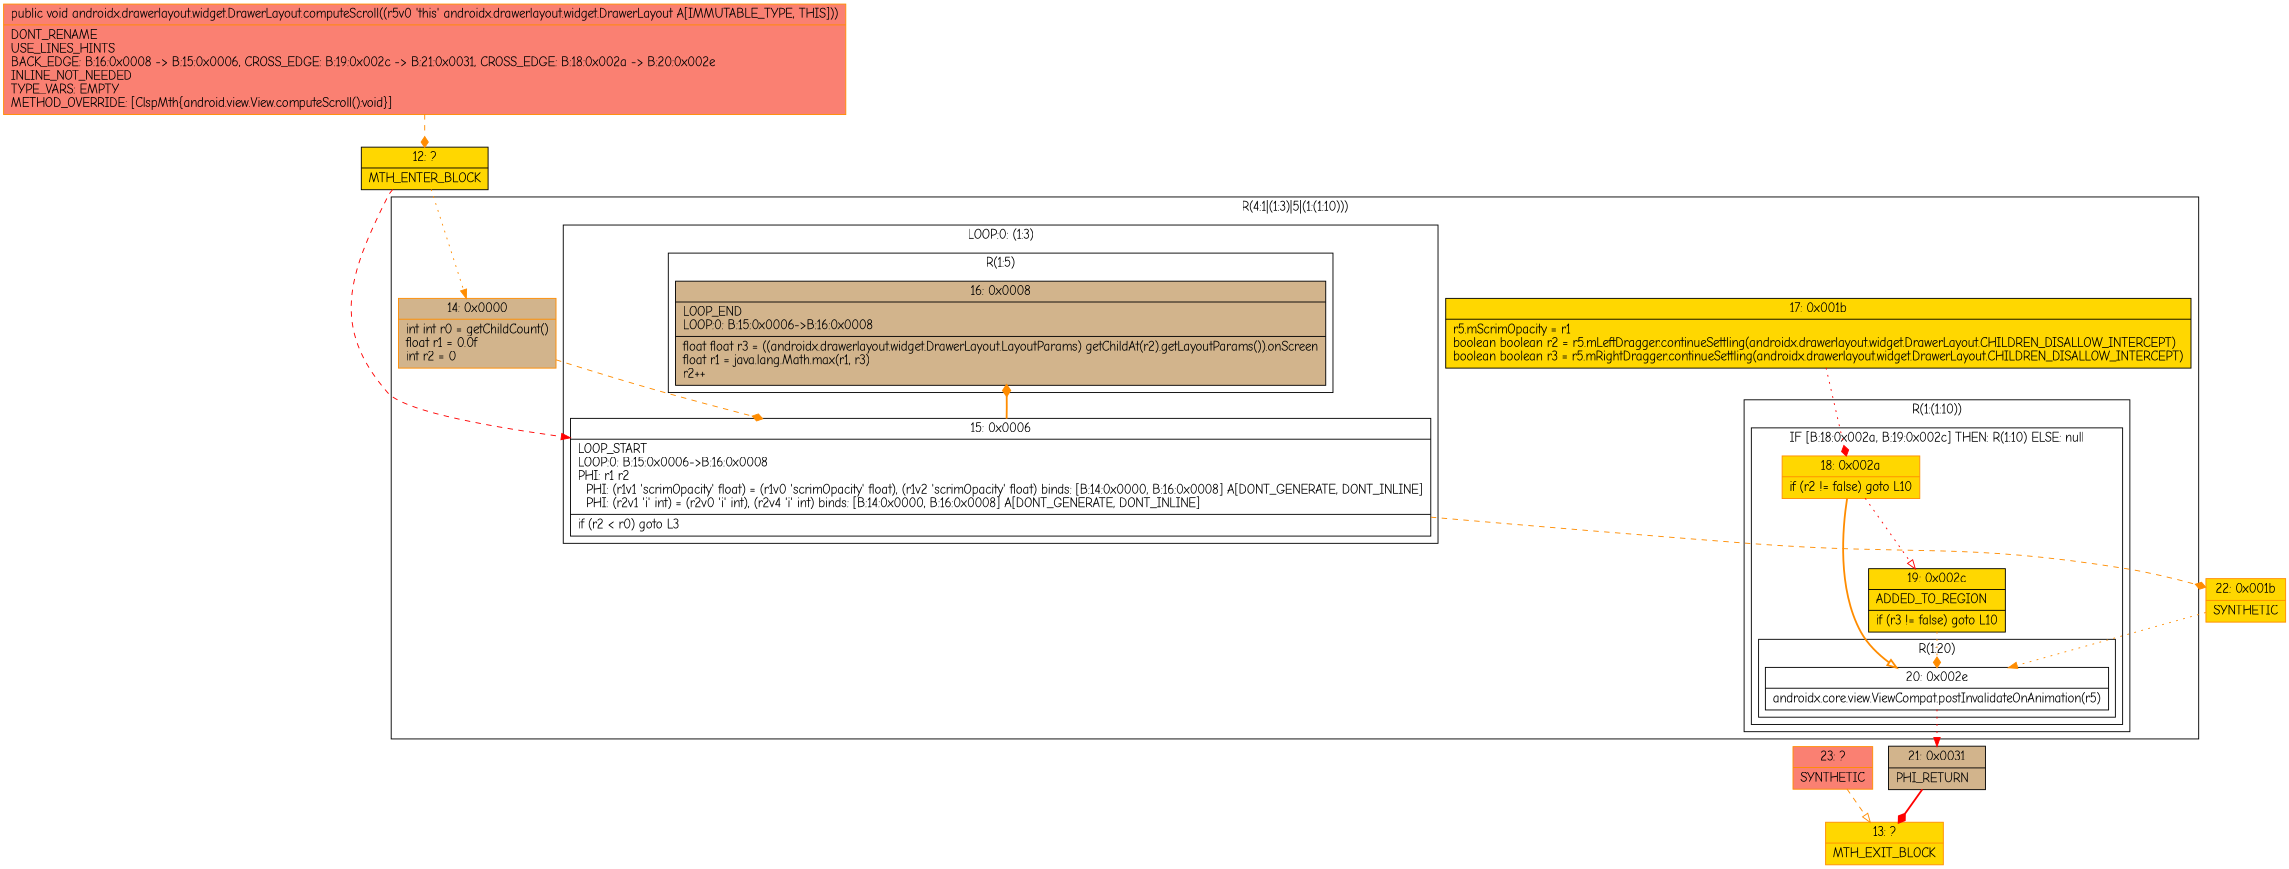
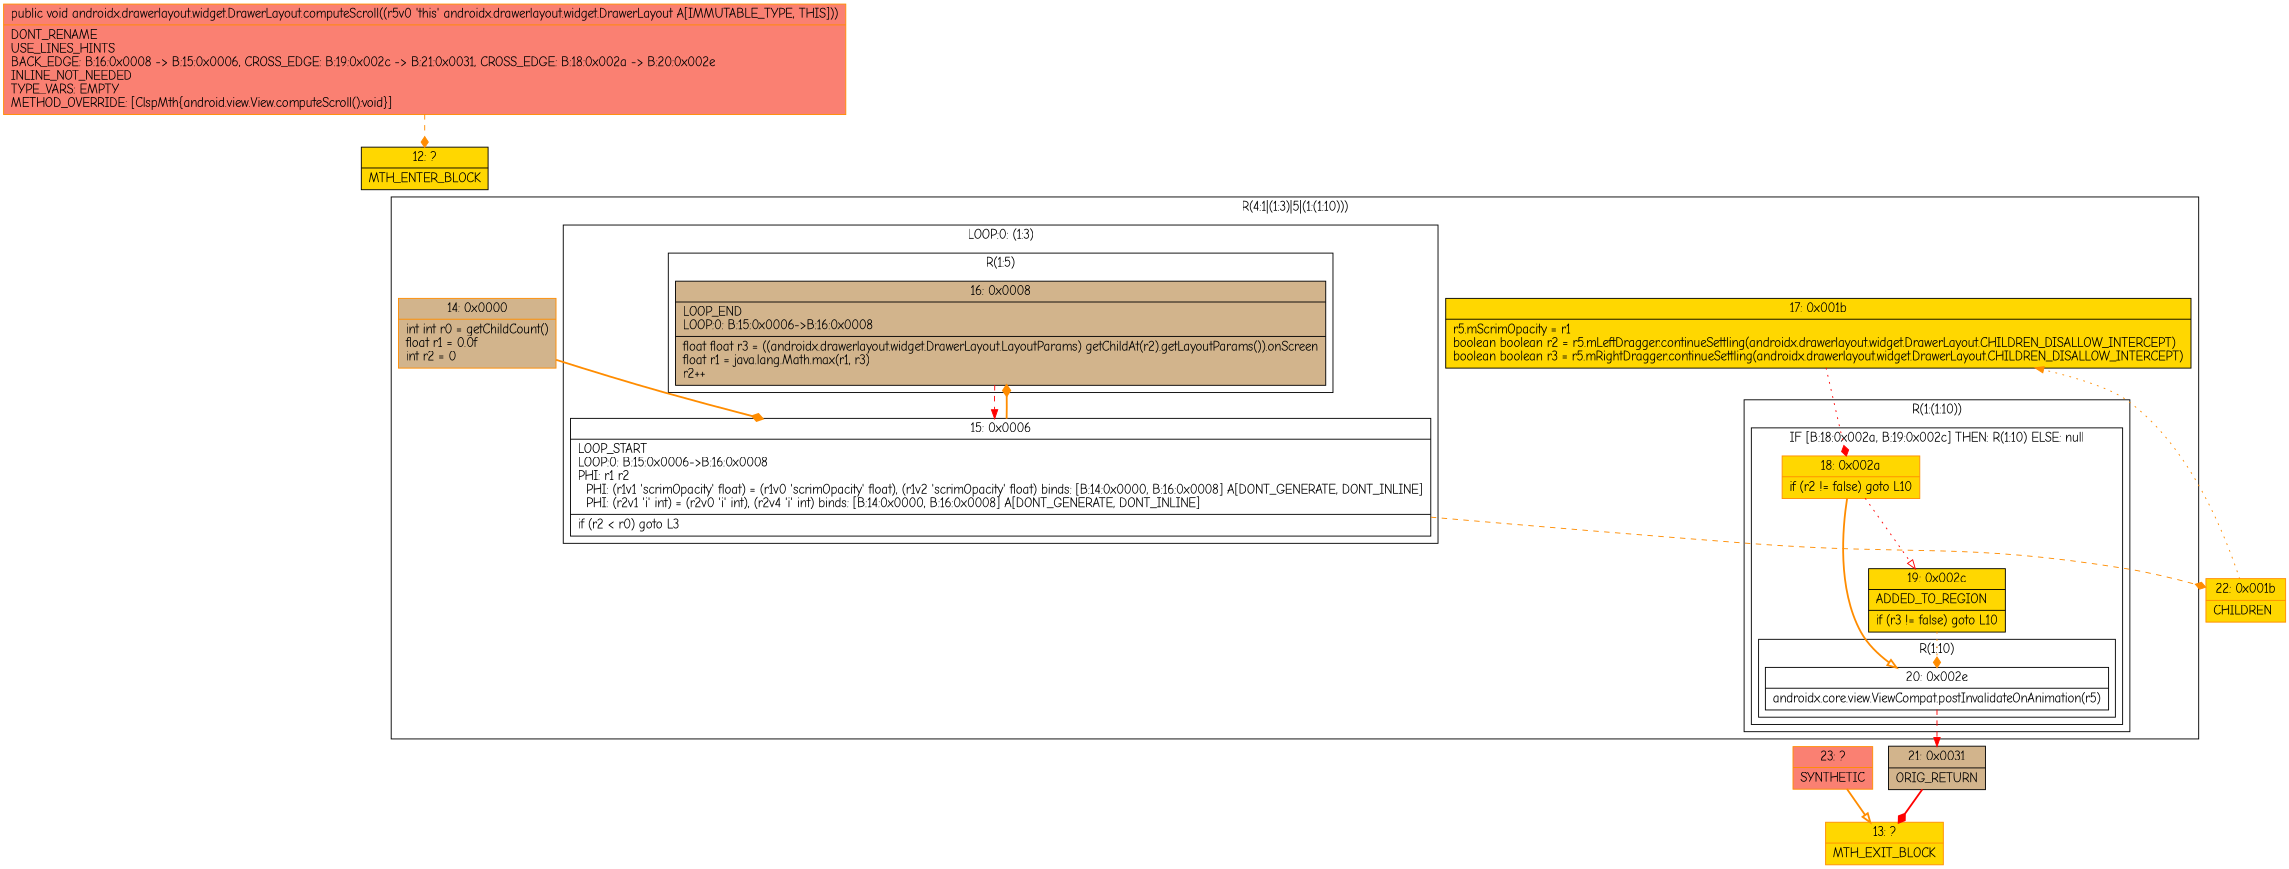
  digraph {
    fontname="Comic Neue"
    node [color=black fillcolor=gold fontname="Comic Neue" shape=record style=filled]
    edge [arrowhead=diamond color=darkorange fontname="Comic Neue" style=dashed]
    n1 [fillcolor=tan label="{16\:\ 0x0008|LOOP_END\lLOOP:0: B:15:0x0006\-\>B:16:0x0008\l|float float r3 = ((androidx.drawerlayout.widget.DrawerLayout.LayoutParams) getChildAt(r2).getLayoutParams()).onScreen\lfloat r1 = java.lang.Math.max(r1, r3)\lr2++\l}"]
    n2 [fillcolor=white label="{15\:\ 0x0006|LOOP_START\lLOOP:0: B:15:0x0006\-\>B:16:0x0008\lPHI: r1 r2 \l  PHI: (r1v1 'scrimOpacity' float) = (r1v0 'scrimOpacity' float), (r1v2 'scrimOpacity' float) binds: [B:14:0x0000, B:16:0x0008] A[DONT_GENERATE, DONT_INLINE]\l  PHI: (r2v1 'i' int) = (r2v0 'i' int), (r2v4 'i' int) binds: [B:14:0x0000, B:16:0x0008] A[DONT_GENERATE, DONT_INLINE]\l|if (r2 \< r0) goto L3\l}"]
    n3 [fillcolor=white label="{20\:\ 0x002e|androidx.core.view.ViewCompat.postInvalidateOnAnimation(r5)\l}"]
    n4 [color=darkorange label="{18\:\ 0x002a|if (r2 != false) goto L10\l}"]
    n5 [label="{19\:\ 0x002c|ADDED_TO_REGION\l|if (r3 != false) goto L10\l}"]
    n6 [color=darkorange fillcolor=tan label="{14\:\ 0x0000|int int r0 = getChildCount()\lfloat r1 = 0.0f\lint r2 = 0\l}"]
    n7 [label="{17\:\ 0x001b|r5.mScrimOpacity = r1\lboolean boolean r2 = r5.mLeftDragger.continueSettling(androidx.drawerlayout.widget.DrawerLayout.CHILDREN_DISALLOW_INTERCEPT)\lboolean boolean r3 = r5.mRightDragger.continueSettling(androidx.drawerlayout.widget.DrawerLayout.CHILDREN_DISALLOW_INTERCEPT)\l}"]
-   n8 [color=darkorange label="{22\:\ 0x001b|SYNTHETIC\l}"]
-   n9 [fillcolor=tan label="{21\:\ 0x0031|PHI_RETURN\l}"]
+   n8 [color=darkorange label="{22\:\ 0x001b|CHILDREN\l}"]
+   n9 [fillcolor=tan label="{21\:\ 0x0031|ORIG_RETURN\l}"]
    n10 [color=darkorange fillcolor=salmon label="{23\:\ ?|SYNTHETIC\l}"]
    n11 [color=darkorange label="{13\:\ ?|MTH_EXIT_BLOCK\l}"]
    n12 [label="{12\:\ ?|MTH_ENTER_BLOCK\l}"]
    n13 [color=darkorange fillcolor=salmon label="{public void androidx.drawerlayout.widget.DrawerLayout.computeScroll((r5v0 'this' androidx.drawerlayout.widget.DrawerLayout A[IMMUTABLE_TYPE, THIS]))  | DONT_RENAME\lUSE_LINES_HINTS\lBACK_EDGE: B:16:0x0008 \-\> B:15:0x0006, CROSS_EDGE: B:19:0x002c \-\> B:21:0x0031, CROSS_EDGE: B:18:0x002a \-\> B:20:0x002e\lINLINE_NOT_NEEDED\lTYPE_VARS: EMPTY\lMETHOD_OVERRIDE: [ClspMth\{android.view.View.computeScroll():void\}]\l}"]
    subgraph cluster_1 {
      label="R(4:1|(1:3)|5|(1:(1:10)))"
      n6
      n7
      subgraph cluster_2 {
        label="LOOP:0: (1:3)"
        n2
        subgraph cluster_3 {
          label="R(1:5)"
          n1
        }
      }
      subgraph cluster_4 {
        label="R(1:(1:10))"
        subgraph cluster_5 {
          label="IF [B:18:0x002a, B:19:0x002c] THEN: R(1:10) ELSE: null"
          n4
          n5
          subgraph cluster_6 {
-           label="R(1:20)"
+           label="R(1:10)"
            n3
          }
        }
      }
    }
-   n12 -> n2 [arrowhead=normal color=red]
+   n1 -> n2 [arrowhead=normal color=red]
    n2 -> n1 [style=bold]
    n2 -> n8
-   n3 -> n9 [arrowhead=normal color=red style=dotted]
+   n3 -> n9 [arrowhead=normal color=red]
    n4 -> n3 [arrowhead=onormal style=bold]
    n4 -> n5 [arrowhead=onormal color=red style=dotted]
    n5 -> n3 [style=dotted]
-   n6 -> n2
+   n6 -> n2 [style=bold]
    n7 -> n4 [color=red style=dotted]
-   n8 -> n3 [arrowhead=normal style=dotted]
+   n8 -> n7 [arrowhead=normal style=dotted]
    n9 -> n11 [color=red style=bold]
-   n10 -> n11 [arrowhead=onormal]
-   n12 -> n6 [arrowhead=normal style=dotted]
+   n10 -> n11 [arrowhead=onormal style=bold]
    n13 -> n12
  }
